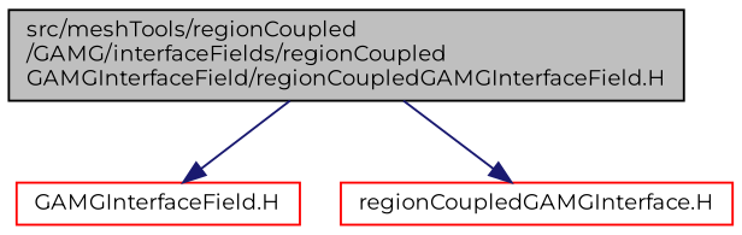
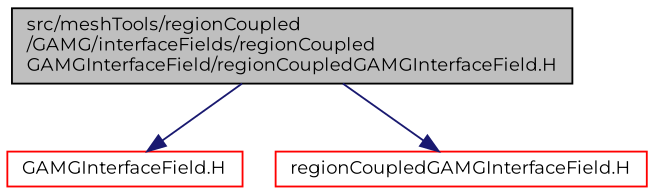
  digraph {
    fontname=Montserrat
    node [color=red fontname=Montserrat fontsize=10 shape=record]
    edge [color=midnightblue fontname=Montserrat fontsize=10 labelfontname=Helvetica labelfontsize=10 style=solid]
    n1 [color=black fillcolor=grey75 fontcolor=black height=0.2 label="src/meshTools/regionCoupled\l/GAMG/interfaceFields/regionCoupled\lGAMGInterfaceField/regionCoupledGAMGInterfaceField.H" style=filled width=0.4]
    n2 [height=0.2 label="GAMGInterfaceField.H" width=0.4]
-   n3 [height=0.2 label="regionCoupledGAMGInterface.H" width=0.4]
+   n3 [height=0.2 label="regionCoupledGAMGInterfaceField.H" width=0.4]
    n1 -> n2
    n1 -> n3
  }
